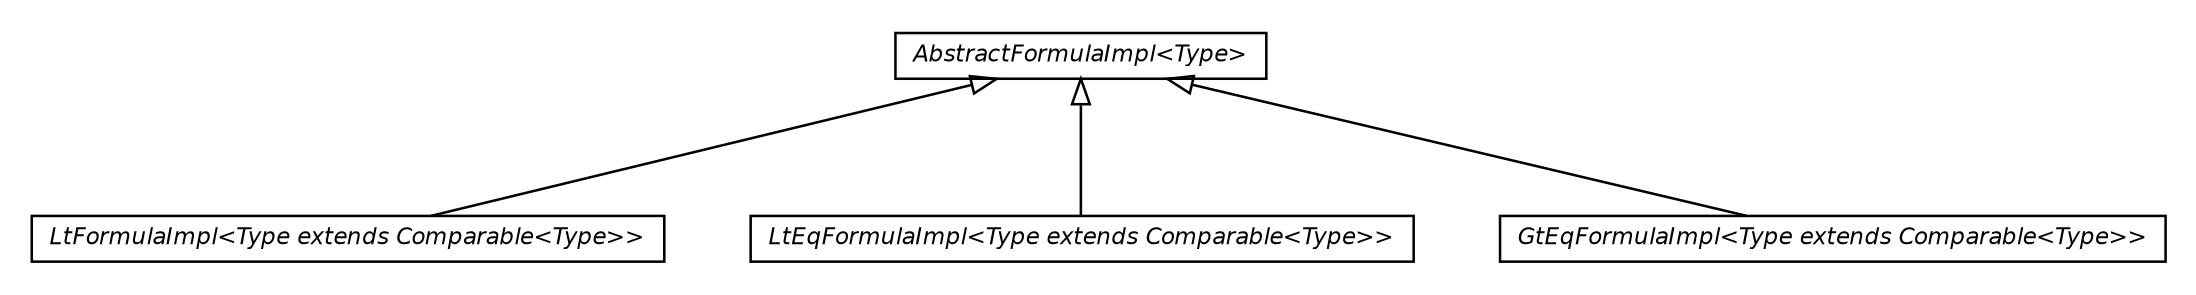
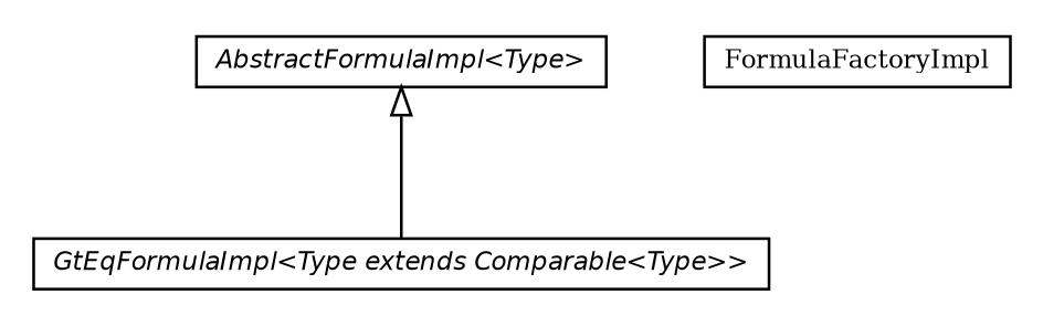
  digraph {
    fontname="DejaVu Serif"
    node [fontcolor=black fontname="DejaVu Serif" fontsize=9.0 shape=plaintext]
    edge [arrowtail=empty dir=back fontname="DejaVu Serif" fontsize=10 headport=p labelfontname=Helvetica labelfontsize=10 tailport=p]
-   n1 [label=<<table border="0" cellborder="1" cellspacing="0" cellpadding="2" port="p" href="./LtFormulaImpl.html"> 		<tr><td><table border="0" cellspacing="0" cellpadding="1"> 			<tr><td><font face="Helvetica-Oblique"> LtFormulaImpl&lt;Type extends Comparable&lt;Type&gt;&gt; </font></td></tr> 		</table></td></tr> 		</table>>]
-   n2 [label=<<table border="0" cellborder="1" cellspacing="0" cellpadding="2" port="p" href="./LtEqFormulaImpl.html"> 		<tr><td><table border="0" cellspacing="0" cellpadding="1"> 			<tr><td><font face="Helvetica-Oblique"> LtEqFormulaImpl&lt;Type extends Comparable&lt;Type&gt;&gt; </font></td></tr> 		</table></td></tr> 		</table>>]
    n3 [label=<<table border="0" cellborder="1" cellspacing="0" cellpadding="2" port="p" href="./GtEqFormulaImpl.html"> 		<tr><td><table border="0" cellspacing="0" cellpadding="1"> 			<tr><td><font face="Helvetica-Oblique"> GtEqFormulaImpl&lt;Type extends Comparable&lt;Type&gt;&gt; </font></td></tr> 		</table></td></tr> 		</table>>]
+   n4 [label=<<table border="0" cellborder="1" cellspacing="0" cellpadding="2" port="p" href="./FormulaFactoryImpl.html"> 		<tr><td><table border="0" cellspacing="0" cellpadding="1"> 			<tr><td> FormulaFactoryImpl </td></tr> 		</table></td></tr> 		</table>>]
    n5 [label=<<table border="0" cellborder="1" cellspacing="0" cellpadding="2" port="p" href="http://java.sun.com/j2se/1.4.2/docs/api/it/apice/sapere/api/ecolaws/formulas/impl/AbstractFormulaImpl.html"> 		<tr><td><table border="0" cellspacing="0" cellpadding="1"> 			<tr><td><font face="Helvetica-Oblique"> AbstractFormulaImpl&lt;Type&gt; </font></td></tr> 		</table></td></tr> 		</table>>]
-   n5 -> n1
-   n5 -> n2
    n5 -> n3
  }
